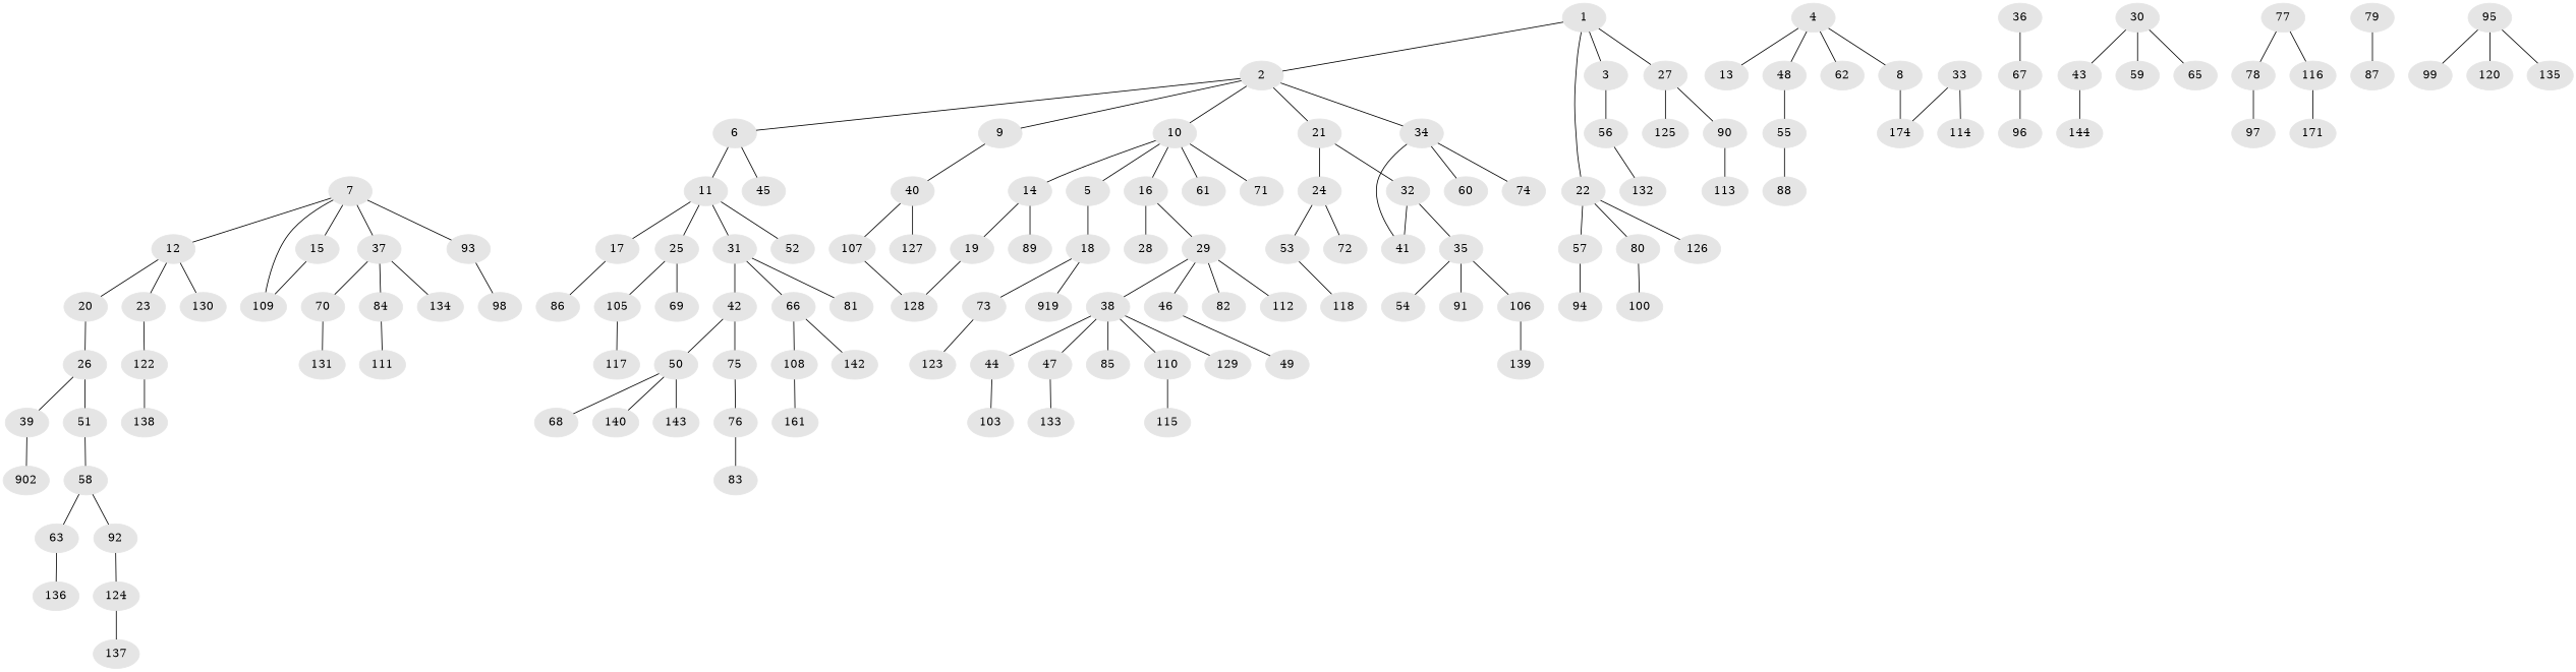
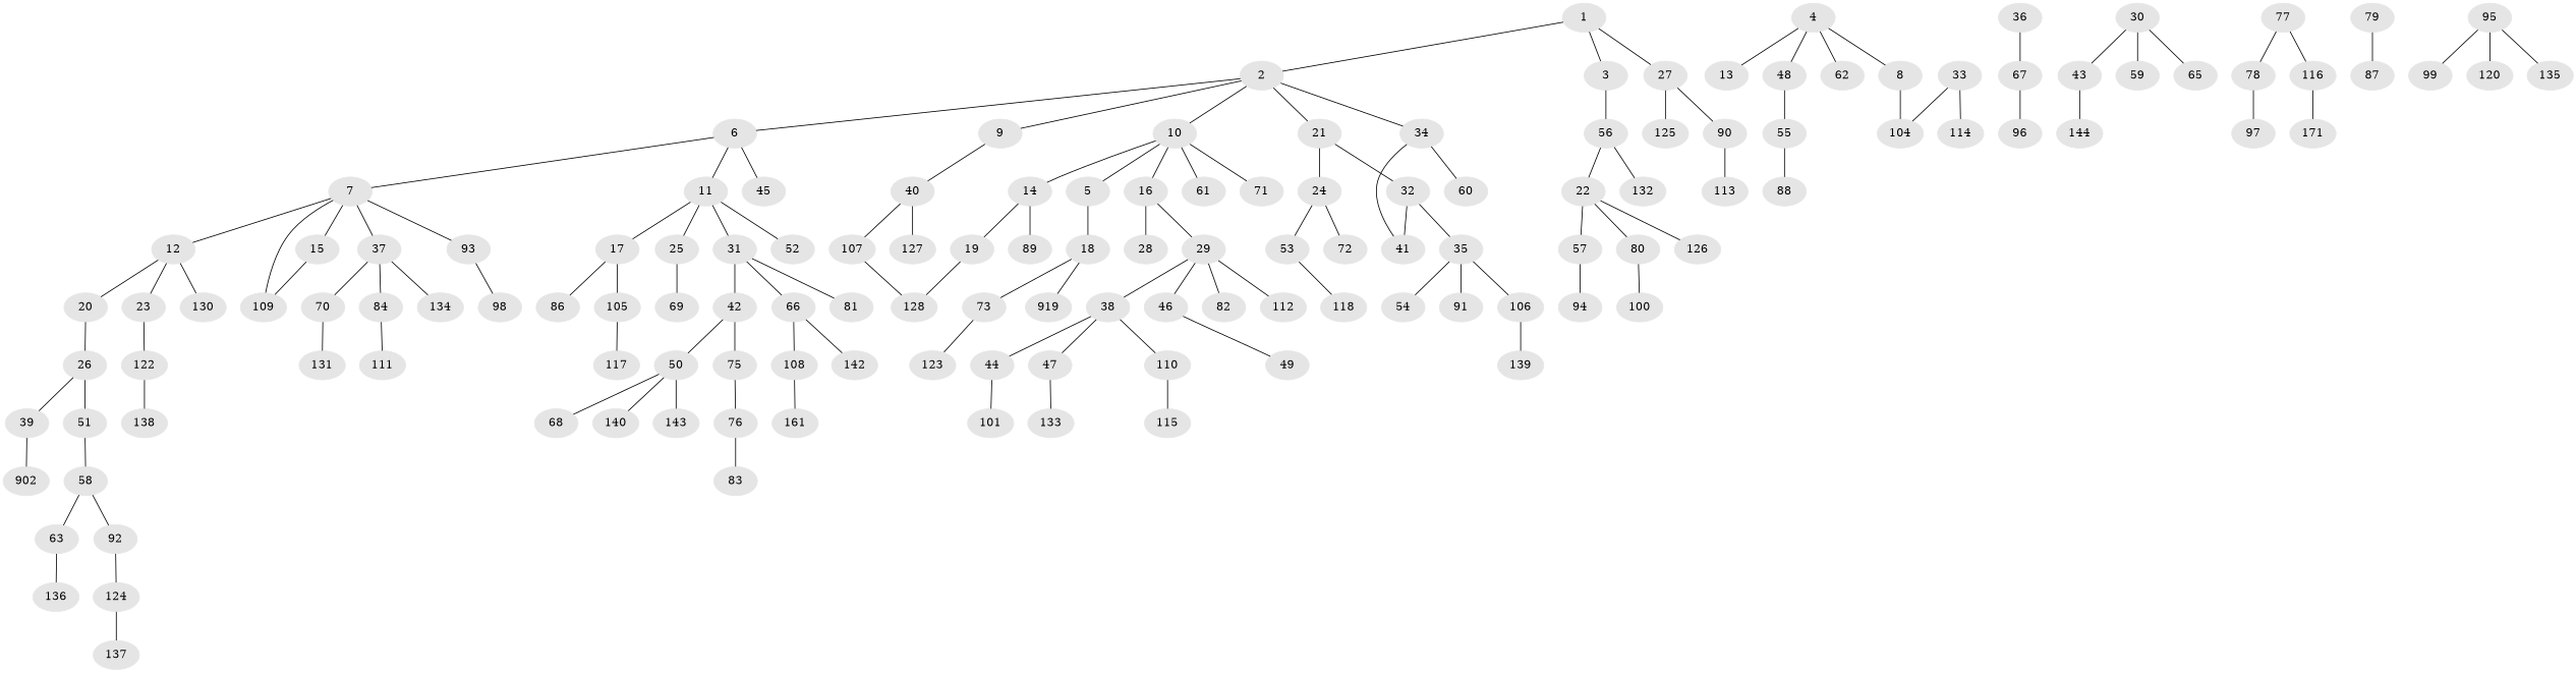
  graph {
    node [color=gray90 style=filled]
    1
    2
    3
    22
    27
    6
    9
    10
    21
    34
    56
    4
    8
    13
    48
    62
    57
    80
    126
    125
    90
    5
    18
    7
    11
    45
    40
    14
    16
    61
    71
    24
    32
    41
    60
-   74
    132
-   104 [label=174]
+   104
    55
    73
    n41 [label=919]
    12
    15
    37
    93
    109
    17
    25
    31
    52
    20
    23
    130
    36
    67
    70
    84
    134
    98
    33
    114
    107
    127
    19
    89
    28
    29
    86
    69
    105
    30
    43
    59
    65
    42
    66
    81
    26
    122
    128
    38
    46
    82
    112
    123
    77
    78
    116
    39
    51
    53
    72
    35
    94
    100
    138
    118
    117
    n99 [label=902]
    58
    113
    44
    47
-   85
    110
-   129
    49
    144
    50
    75
    108
    142
    54
    91
    106
    79
    87
    139
    96
    131
    111
-   103
+   103 [label=101]
    133
    115
    68
    140
    143
    76
    88
    95
    99
    120
    135
    63
    92
    136
    124
    n138 [label=161]
    83
    97
    n141 [label=171]
    137
    1 -- 2
    1 -- 3
-   1 -- 22
+   56 -- 22
    1 -- 27
    2 -- 6
    2 -- 9
    2 -- 10
    2 -- 21
    2 -- 34
    3 -- 56
    22 -- 57
    22 -- 80
    22 -- 126
    27 -- 125
    27 -- 90
+   6 -- 7
    6 -- 11
    6 -- 45
    9 -- 40
    10 -- 5
    10 -- 14
    10 -- 16
    10 -- 61
    10 -- 71
    21 -- 24
    21 -- 32
    34 -- 41
    34 -- 60
-   34 -- 74
    56 -- 132
    4 -- 8
    4 -- 13
    4 -- 48
    4 -- 62
    8 -- 104
    48 -- 55
    57 -- 94
    80 -- 100
    90 -- 113
    5 -- 18
    18 -- 73
    18 -- n41
    7 -- 12
    7 -- 15
    7 -- 37
    7 -- 93
    7 -- 109
    11 -- 17
    11 -- 25
    11 -- 31
    11 -- 52
    40 -- 107
    40 -- 127
    14 -- 19
    14 -- 89
    16 -- 28
    16 -- 29
    24 -- 53
    24 -- 72
    32 -- 41
    32 -- 35
    55 -- 88
    73 -- 123
    12 -- 20
    12 -- 23
    12 -- 130
    15 -- 109
    37 -- 70
    37 -- 84
    37 -- 134
    93 -- 98
    17 -- 86
    25 -- 69
-   25 -- 105
+   17 -- 105
    31 -- 42
    31 -- 66
    31 -- 81
    20 -- 26
    23 -- 122
    36 -- 67
    67 -- 96
    70 -- 131
    84 -- 111
    33 -- 104
    33 -- 114
    107 -- 128
    19 -- 128
    29 -- 38
    29 -- 46
    29 -- 82
    29 -- 112
    105 -- 117
    30 -- 43
    30 -- 59
    30 -- 65
    43 -- 144
    42 -- 50
    42 -- 75
    66 -- 108
    66 -- 142
    26 -- 39
    26 -- 51
    122 -- 138
    38 -- 44
    38 -- 47
-   38 -- 85
    38 -- 110
-   38 -- 129
    46 -- 49
    77 -- 78
    77 -- 116
    78 -- 97
    116 -- n141
    39 -- n99
    51 -- 58
    53 -- 118
    35 -- 54
    35 -- 91
    35 -- 106
    58 -- 63
    58 -- 92
    44 -- 103
    47 -- 133
    110 -- 115
    50 -- 68
    50 -- 140
    50 -- 143
    75 -- 76
    108 -- n138
    106 -- 139
    79 -- 87
    76 -- 83
    95 -- 99
    95 -- 120
    95 -- 135
    63 -- 136
    92 -- 124
    124 -- 137
  }
